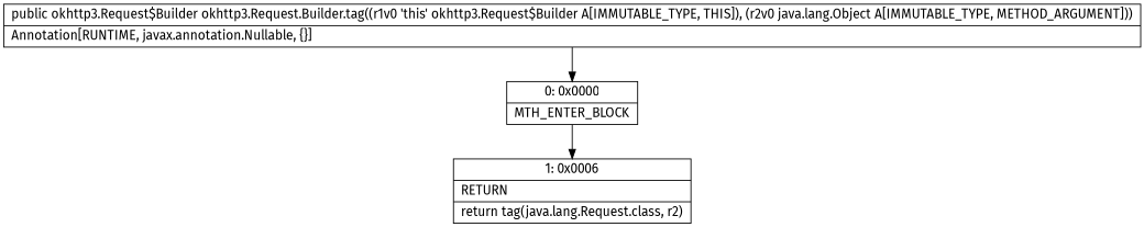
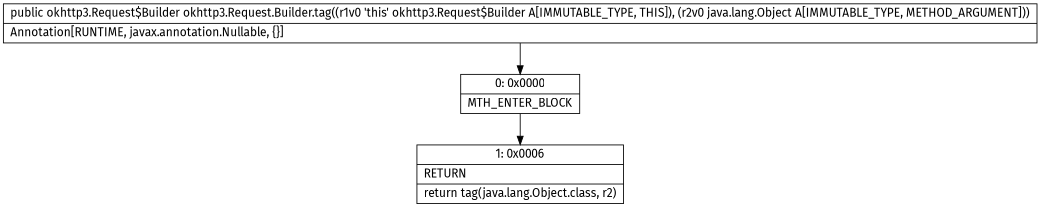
  digraph {
    fontname="Fira Sans"
    node [shape=record fontname="Fira Sans"]
    edge [fontname="Fira Sans"]
    n1 [label="{0\:\ 0x0000|MTH_ENTER_BLOCK\l}"]
-   n2 [label="{1\:\ 0x0006|RETURN\l|return tag(java.lang.Request.class, r2)\l}"]
+   n2 [label="{1\:\ 0x0006|RETURN\l|return tag(java.lang.Object.class, r2)\l}"]
    n3 [label="{public okhttp3.Request$Builder okhttp3.Request.Builder.tag((r1v0 'this' okhttp3.Request$Builder A[IMMUTABLE_TYPE, THIS]), (r2v0 java.lang.Object A[IMMUTABLE_TYPE, METHOD_ARGUMENT]))  | Annotation[RUNTIME, javax.annotation.Nullable, \{\}]\l}"]
    n1 -> n2
    n3 -> n1
  }
